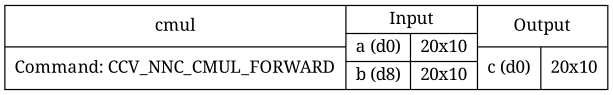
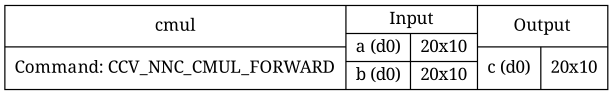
  digraph {
    compound=true
    fontname="Noto Serif"
-   n1 [label="{cmul|Command: CCV_NNC_CMUL_FORWARD}|{Input|{a (d0)|20x10}|{b (d8)|20x10}}|{Output|{c (d0)|20x10}}" shape=record fontname="Noto Serif"]
+   n1 [label="{cmul|Command: CCV_NNC_CMUL_FORWARD}|{Input|{a (d0)|20x10}|{b (d0)|20x10}}|{Output|{c (d0)|20x10}}" shape=record fontname="Noto Serif"]
  }
